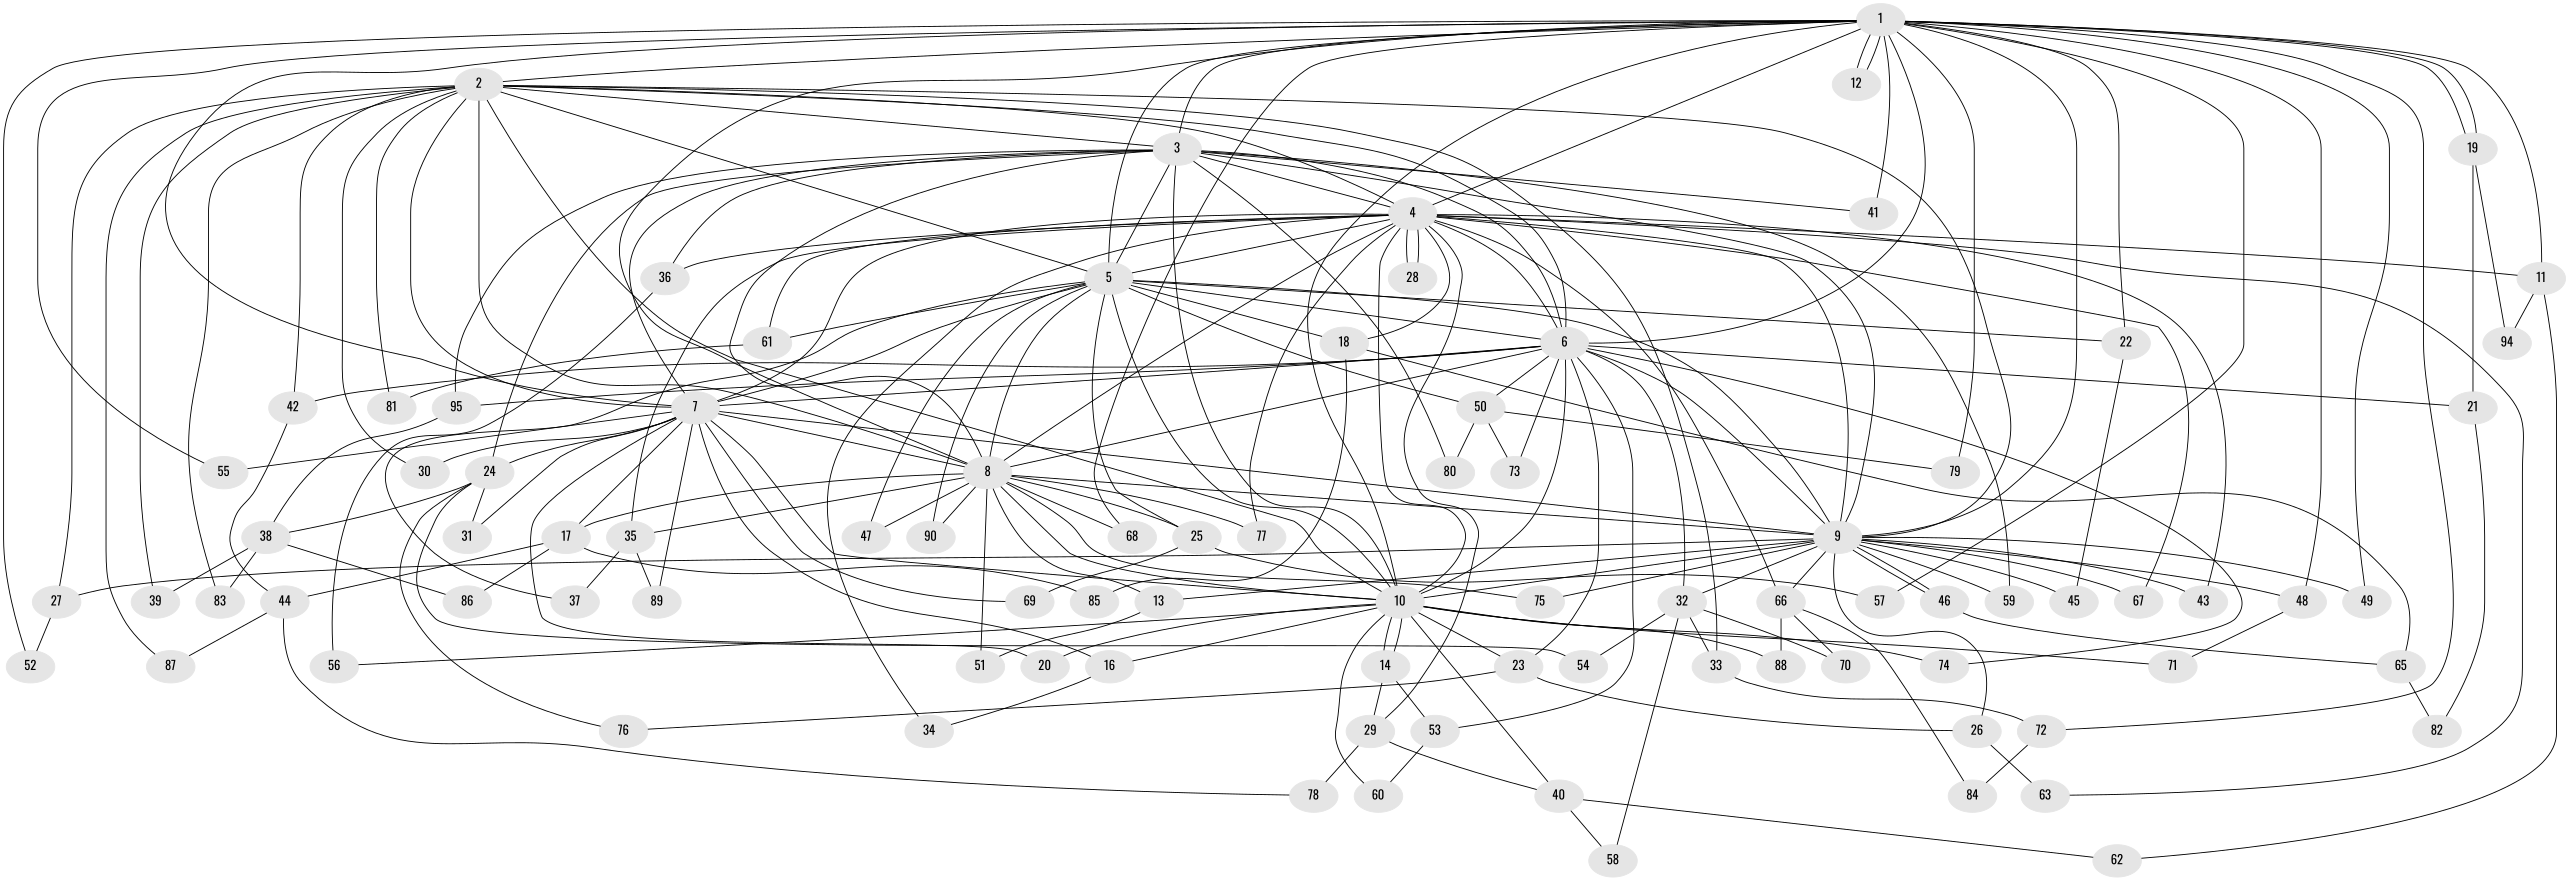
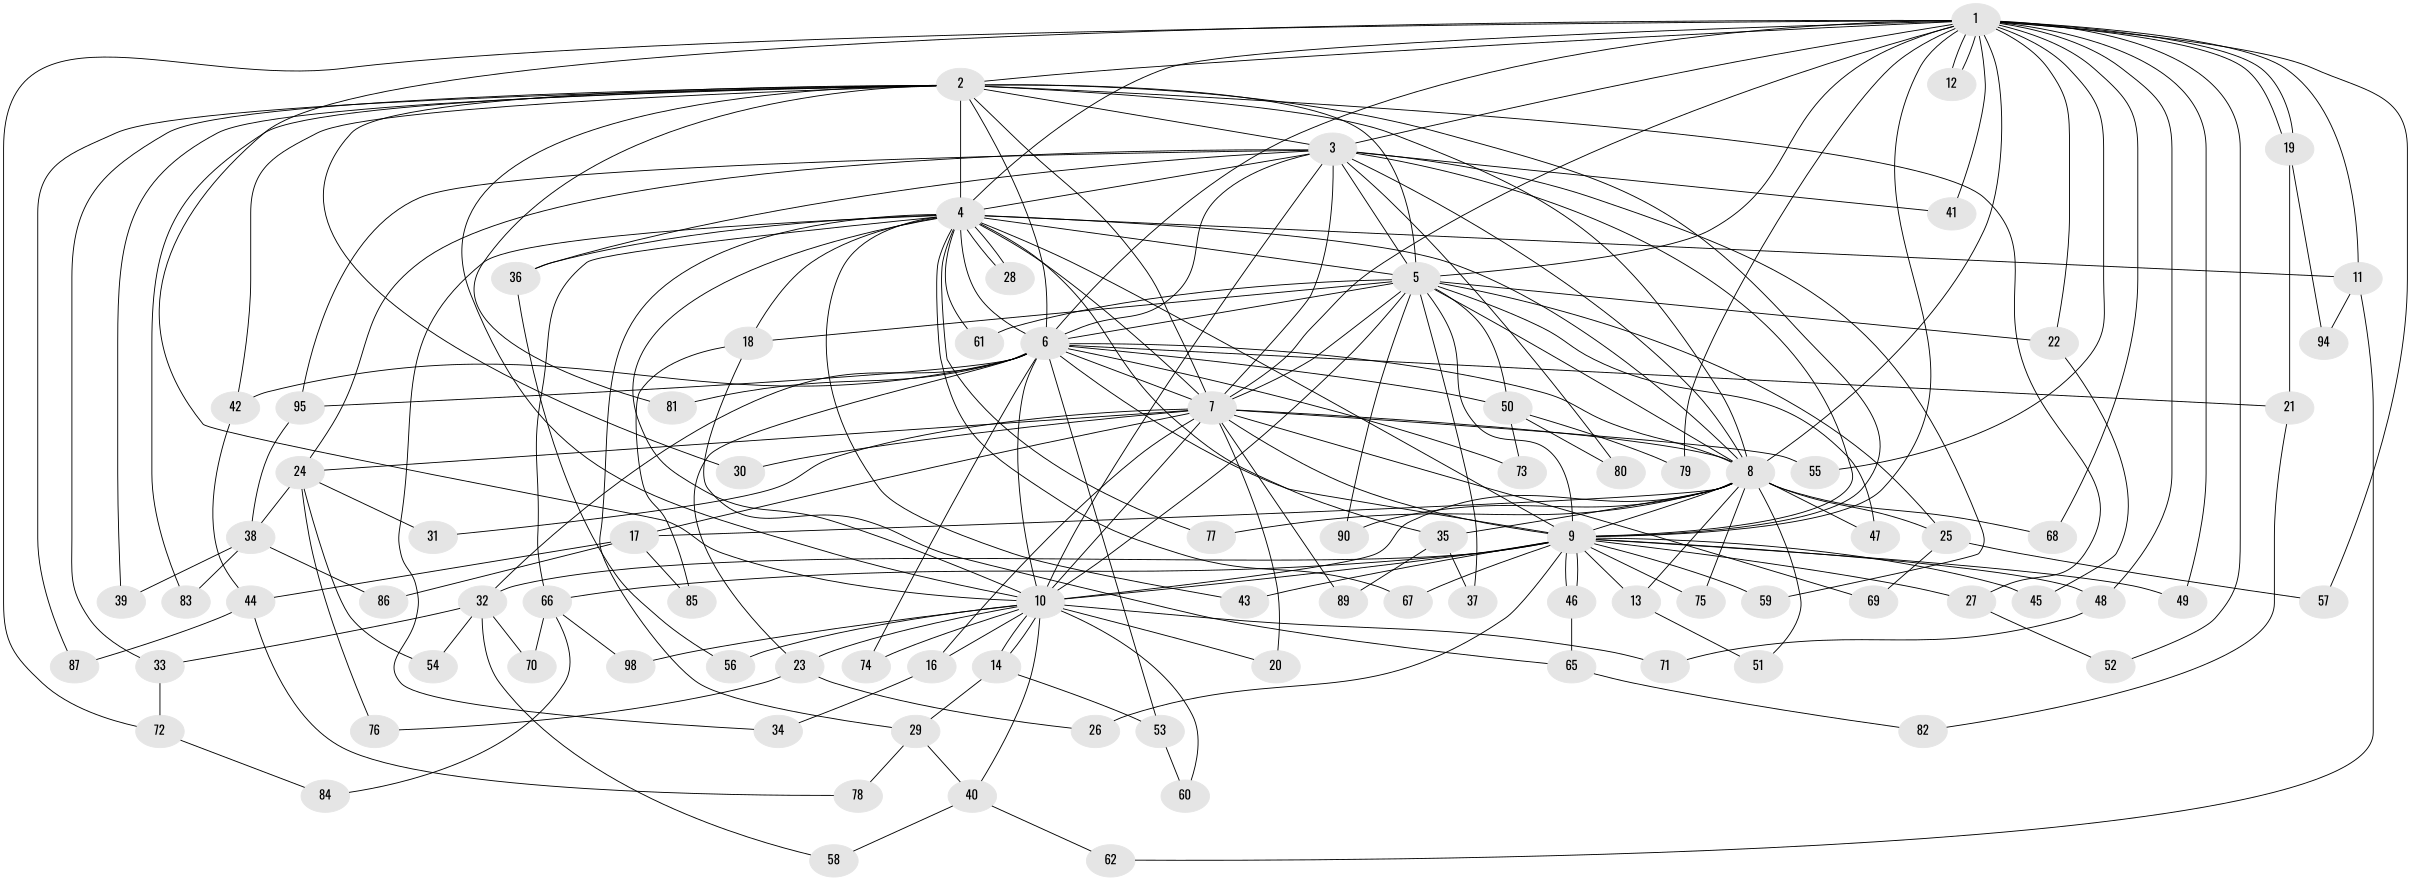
  graph {
    fontname=Oswald
    node [color=gray90 fontname=Oswald style=filled]
    edge [fontname=Oswald]
    1
    2
    3
    4
    5
    6
    7
    8
    9
    10
    11
    12
    19
    22
    41
    48
    49
    52
    55
    57
    68
    72
    79
    27
    30
    33
    39
    42
    81
    83
    87
    n32 [label=95]
    24
    36
    59
    80
    18
    28
    29
    34
    35
    43
    61
-   63
    66
    67
    77
    25
    37
    47
    50
    90
    21
    23
    32
    53
    73
    74
    16
    17
    20
    31
    69
    89
    13
    51
    75
    26
    45
    46
    14
    40
    56
    60
    71
-   88
+   88 [label=98]
    62
    n78 [label=94]
    84
    44
    38
    76
    54
    85
    65
    78
    70
    82
    58
    86
    1 -- 2
    1 -- 3
    1 -- 4
    1 -- 5
    1 -- 6
    1 -- 7
    1 -- 8
    1 -- 9
    1 -- 10
    1 -- 11
    1 -- 12
    1 -- 12
    1 -- 19
    1 -- 19
    1 -- 22
    1 -- 41
    1 -- 48
    1 -- 49
    1 -- 52
    1 -- 55
    1 -- 57
    1 -- 68
    1 -- 72
    1 -- 79
    2 -- 3
    2 -- 4
    2 -- 5
    2 -- 6
    2 -- 7
    2 -- 8
    2 -- 9
    2 -- 10
    2 -- 27
    2 -- 30
    2 -- 33
    2 -- 39
    2 -- 42
    2 -- 81
    2 -- 83
    2 -- 87
    3 -- 4
    3 -- 5
    3 -- 6
    3 -- 7
    3 -- 8
    3 -- 9
    3 -- 10
    3 -- 41
    3 -- n32
    3 -- 24
    3 -- 36
    3 -- 59
    3 -- 80
    4 -- 5
    4 -- 6
    4 -- 7
    4 -- 8
    4 -- 9
    4 -- 10
    4 -- 11
    4 -- 36
    4 -- 18
    4 -- 28
    4 -- 28
    4 -- 29
    4 -- 34
    4 -- 35
    4 -- 43
    4 -- 61
-   4 -- 63
    4 -- 66
    4 -- 67
    4 -- 77
    5 -- 6
    5 -- 7
    5 -- 8
    5 -- 9
    5 -- 10
    5 -- 22
    5 -- 18
    5 -- 61
    5 -- 25
    5 -- 37
    5 -- 47
    5 -- 50
    5 -- 90
    6 -- 7
    6 -- 8
    6 -- 9
    6 -- 10
    6 -- 42
-   61 -- 81
+   6 -- 81
    6 -- n32
    6 -- 50
    6 -- 21
    6 -- 23
    6 -- 32
    6 -- 53
    6 -- 73
    6 -- 74
    7 -- 8
    7 -- 9
    7 -- 10
    7 -- 55
    7 -- 30
    7 -- 24
    7 -- 16
    7 -- 17
    7 -- 20
    7 -- 31
    7 -- 69
    7 -- 89
    8 -- 9
    8 -- 10
    8 -- 68
    8 -- 35
    8 -- 77
    8 -- 25
    8 -- 47
    8 -- 90
    8 -- 17
    8 -- 13
    8 -- 51
    8 -- 75
    9 -- 10
    9 -- 48
    9 -- 49
    9 -- 27
    9 -- 59
    9 -- 43
    9 -- 66
    9 -- 67
    9 -- 32
    9 -- 13
    9 -- 75
    9 -- 26
    9 -- 45
    9 -- 46
    9 -- 46
    10 -- 23
    10 -- 74
    10 -- 16
    10 -- 20
    10 -- 14
    10 -- 14
    10 -- 40
    10 -- 56
    10 -- 60
    10 -- 71
    10 -- 88
    11 -- 62
    11 -- n78
    19 -- 21
    19 -- n78
    22 -- 45
    48 -- 71
    72 -- 84
    27 -- 52
    33 -- 72
    42 -- 44
    n32 -- 38
    24 -- 31
    24 -- 38
    24 -- 76
    24 -- 54
    36 -- 56
    18 -- 85
    18 -- 65
    29 -- 40
    29 -- 78
    35 -- 37
    35 -- 89
    66 -- 88
    66 -- 84
    66 -- 70
    25 -- 57
    25 -- 69
    50 -- 79
    50 -- 80
    50 -- 73
    21 -- 82
    23 -- 26
    23 -- 76
    32 -- 33
    32 -- 54
    32 -- 70
    32 -- 58
    53 -- 60
    16 -- 34
    17 -- 44
    17 -- 85
    17 -- 86
    13 -- 51
-   26 -- 63
    46 -- 65
    14 -- 29
    14 -- 53
    40 -- 62
    40 -- 58
    44 -- 87
    44 -- 78
    38 -- 39
    38 -- 83
    38 -- 86
    65 -- 82
  }
